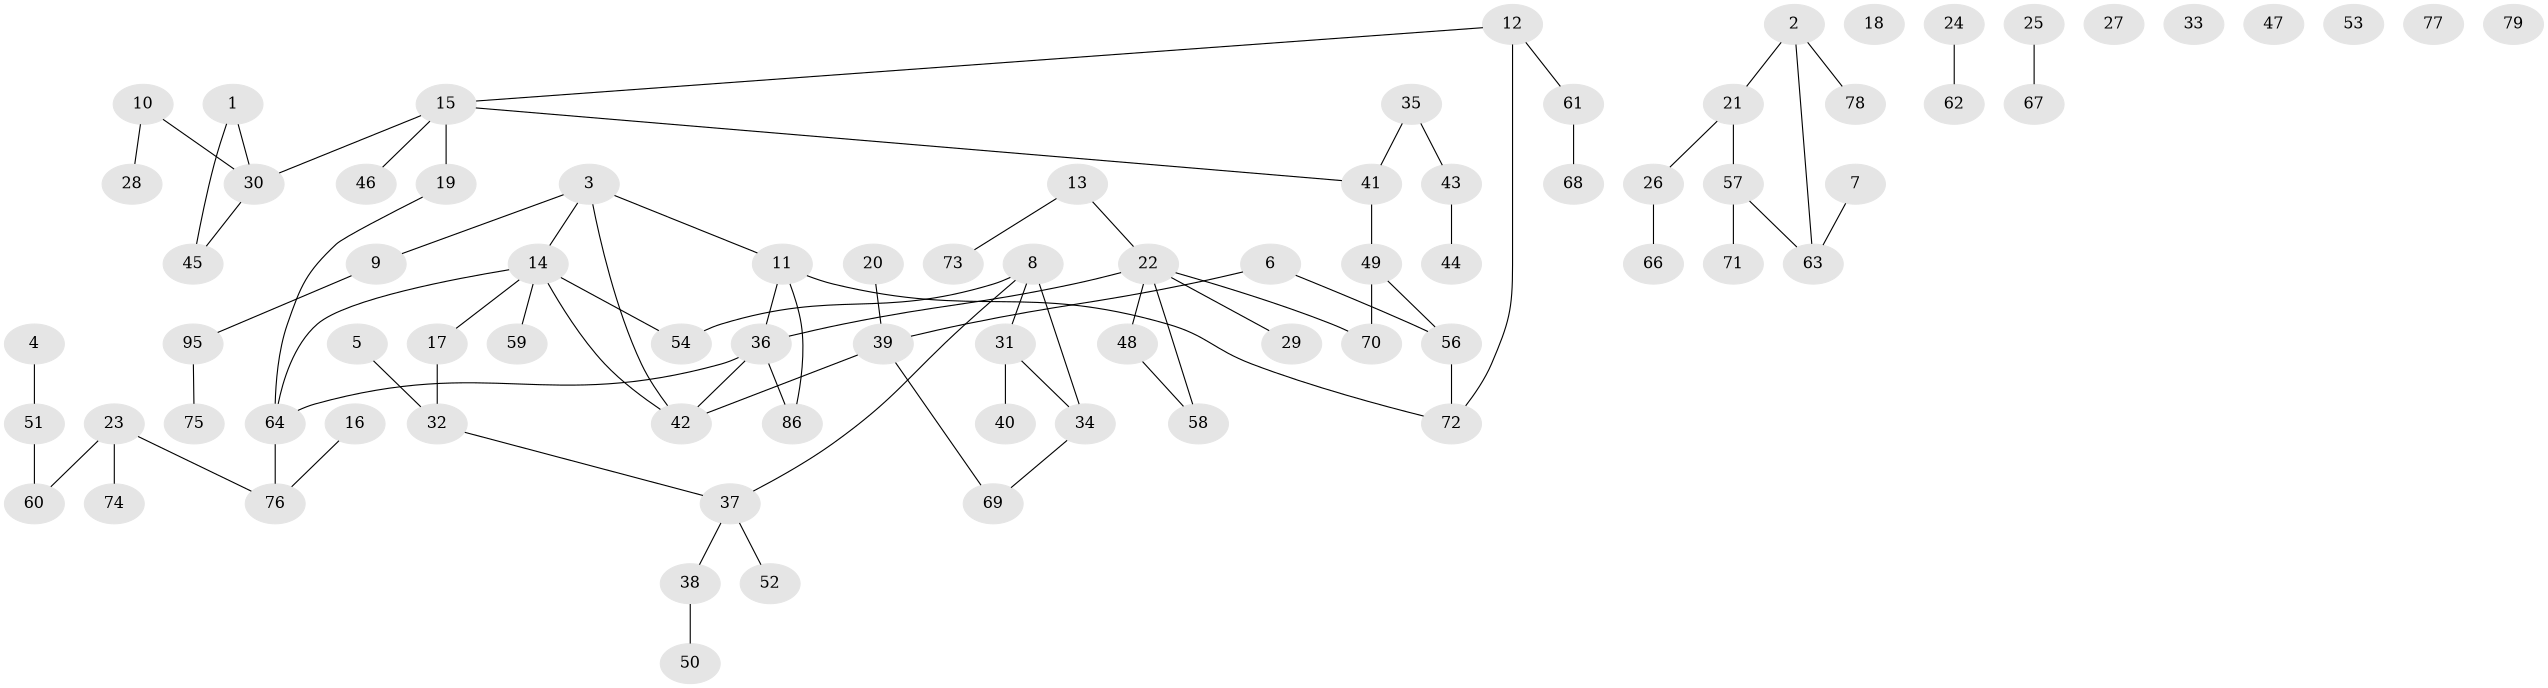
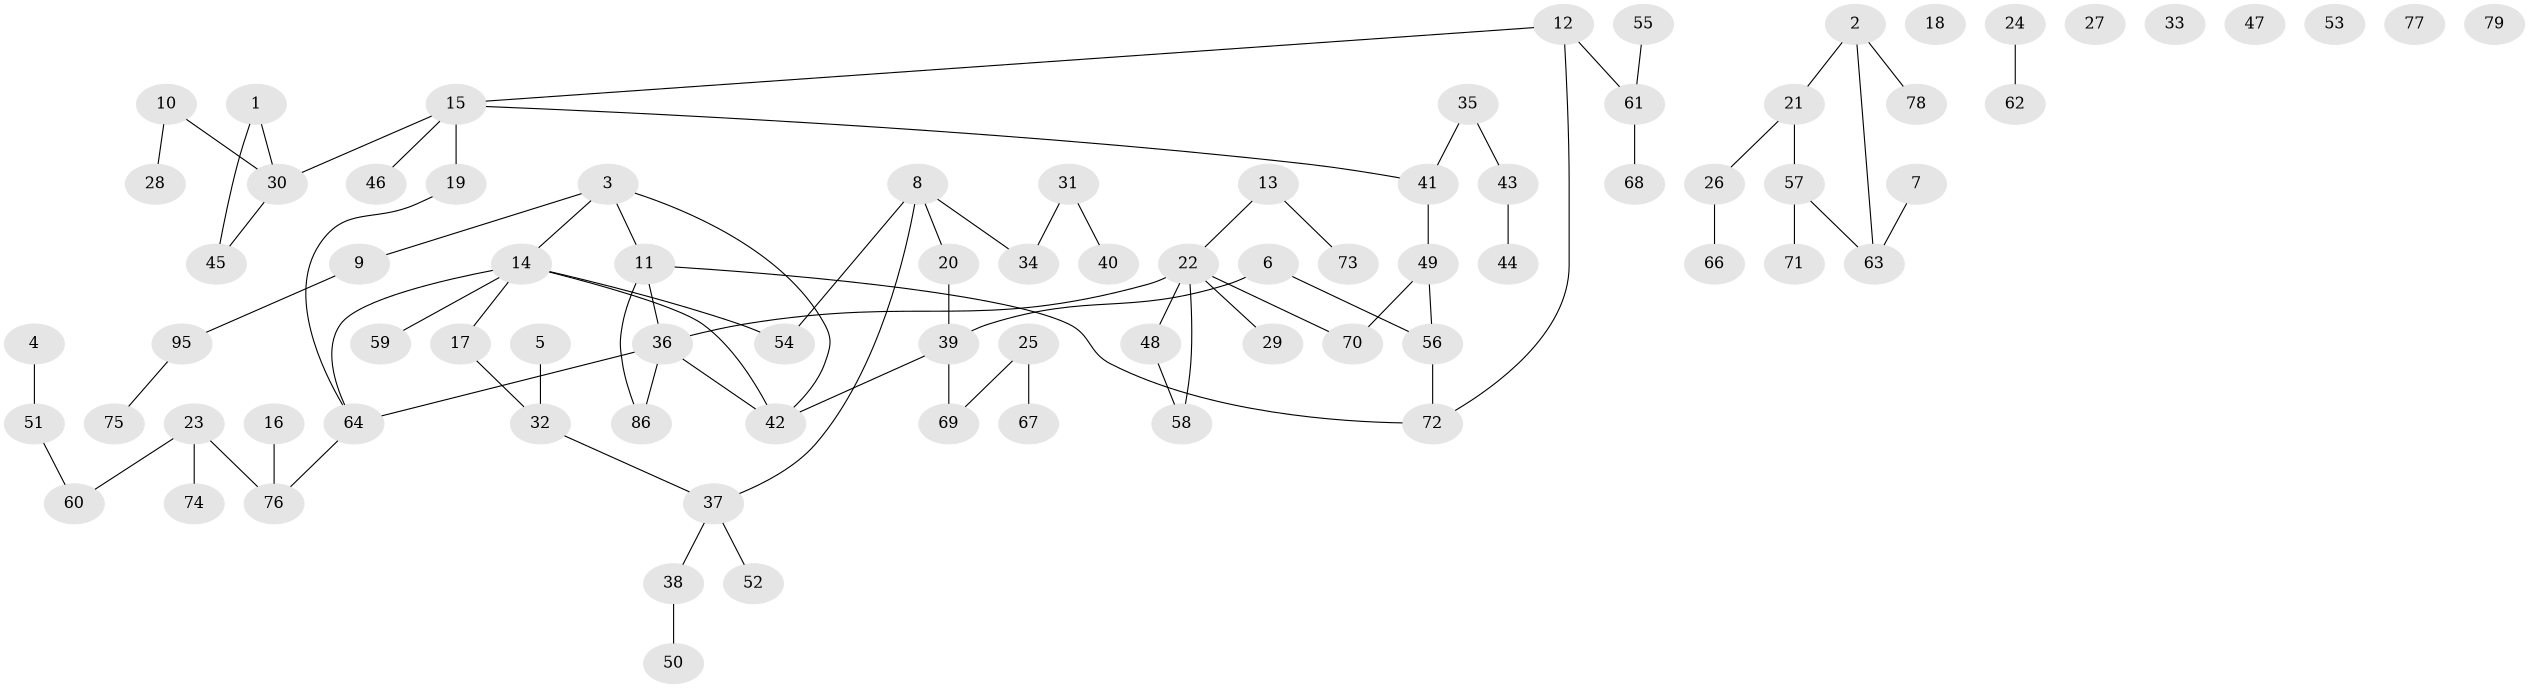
  graph {
    node [color=gray90 style=filled]
    1
    30
    45
    2
    21
    63
    78
    26
    57
    3
    9
    11
    14
    42
    n15 [label=95]
    36
    72
    n18 [label=86]
    54
    17
    59
    64
    4
    51
    60
    5
    32
    37
    6
    39
    56
    69
    7
    8
    20
    34
    38
    52
    75
    10
    28
    12
    15
    61
    19
    41
    46
    68
    13
    22
    73
    29
    48
    58
    70
    76
    49
    16
    18
    66
    71
    23
    74
    24
    62
    25
    67
    27
    31
    40
    33
    35
    43
    44
    50
    47
    53
+   55
    77
    79
    1 -- 30
    1 -- 45
    30 -- 45
    2 -- 21
    2 -- 63
    2 -- 78
    21 -- 26
    21 -- 57
    26 -- 66
    57 -- 63
    57 -- 71
    3 -- 9
    3 -- 11
    3 -- 14
    3 -- 42
    9 -- n15
    11 -- 36
    11 -- 72
    11 -- n18
    14 -- 42
    14 -- 54
    14 -- 17
    14 -- 59
    14 -- 64
    n15 -- 75
    36 -- 42
    36 -- n18
    36 -- 64
    17 -- 32
    64 -- 76
    4 -- 51
    51 -- 60
    5 -- 32
    32 -- 37
    37 -- 38
    37 -- 52
    6 -- 39
    6 -- 56
    39 -- 42
    39 -- 69
    56 -- 72
    7 -- 63
    8 -- 54
    8 -- 37
-   8 -- 31
+   8 -- 20
    8 -- 34
    20 -- 39
    38 -- 50
    10 -- 30
    10 -- 28
    12 -- 72
    12 -- 15
    12 -- 61
    15 -- 30
    15 -- 19
    15 -- 41
    15 -- 46
    61 -- 68
    19 -- 64
    41 -- 49
    13 -- 22
    13 -- 73
    22 -- 36
    22 -- 29
    22 -- 48
    22 -- 58
    22 -- 70
    48 -- 58
    49 -- 56
    49 -- 70
    16 -- 76
    23 -- 60
    23 -- 76
    23 -- 74
    24 -- 62
-   34 -- 69
+   25 -- 69
    25 -- 67
    31 -- 34
    31 -- 40
    35 -- 41
    35 -- 43
    43 -- 44
+   55 -- 61
  }
